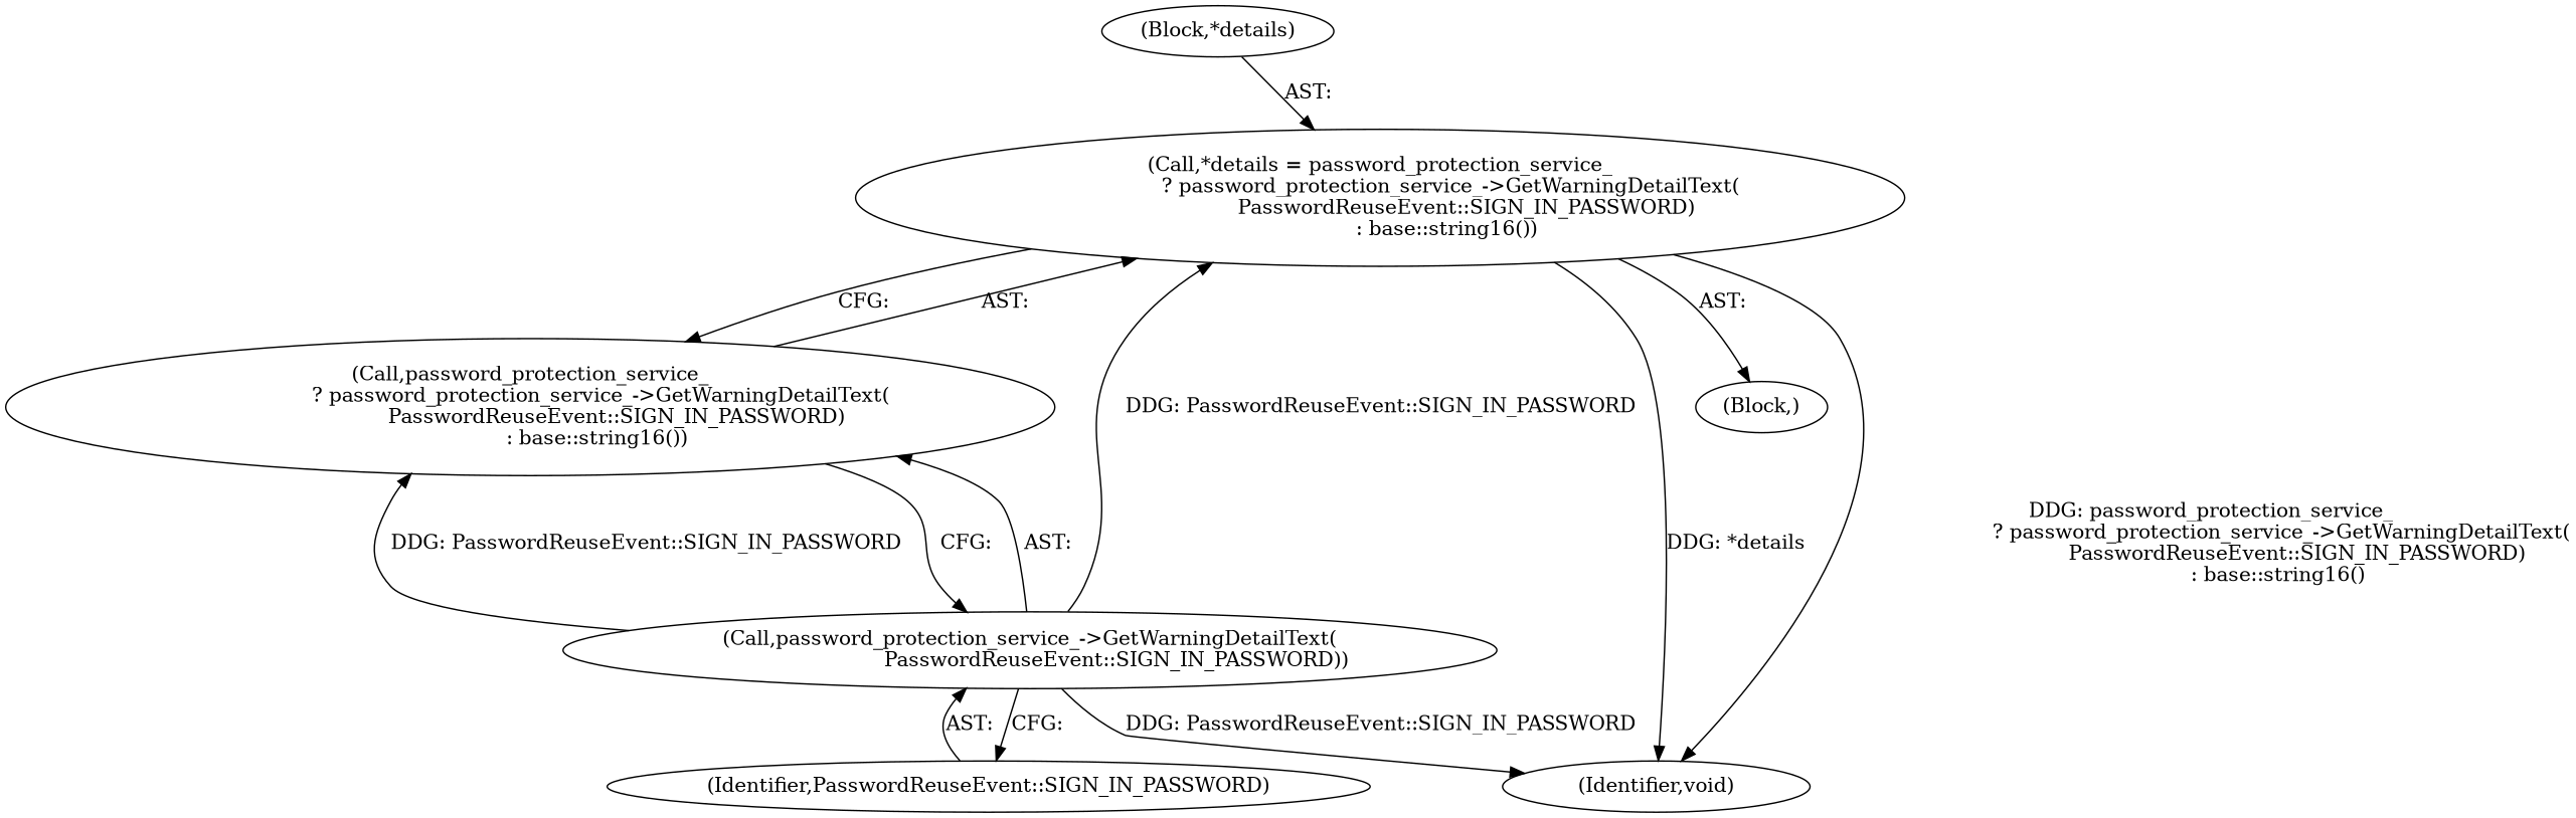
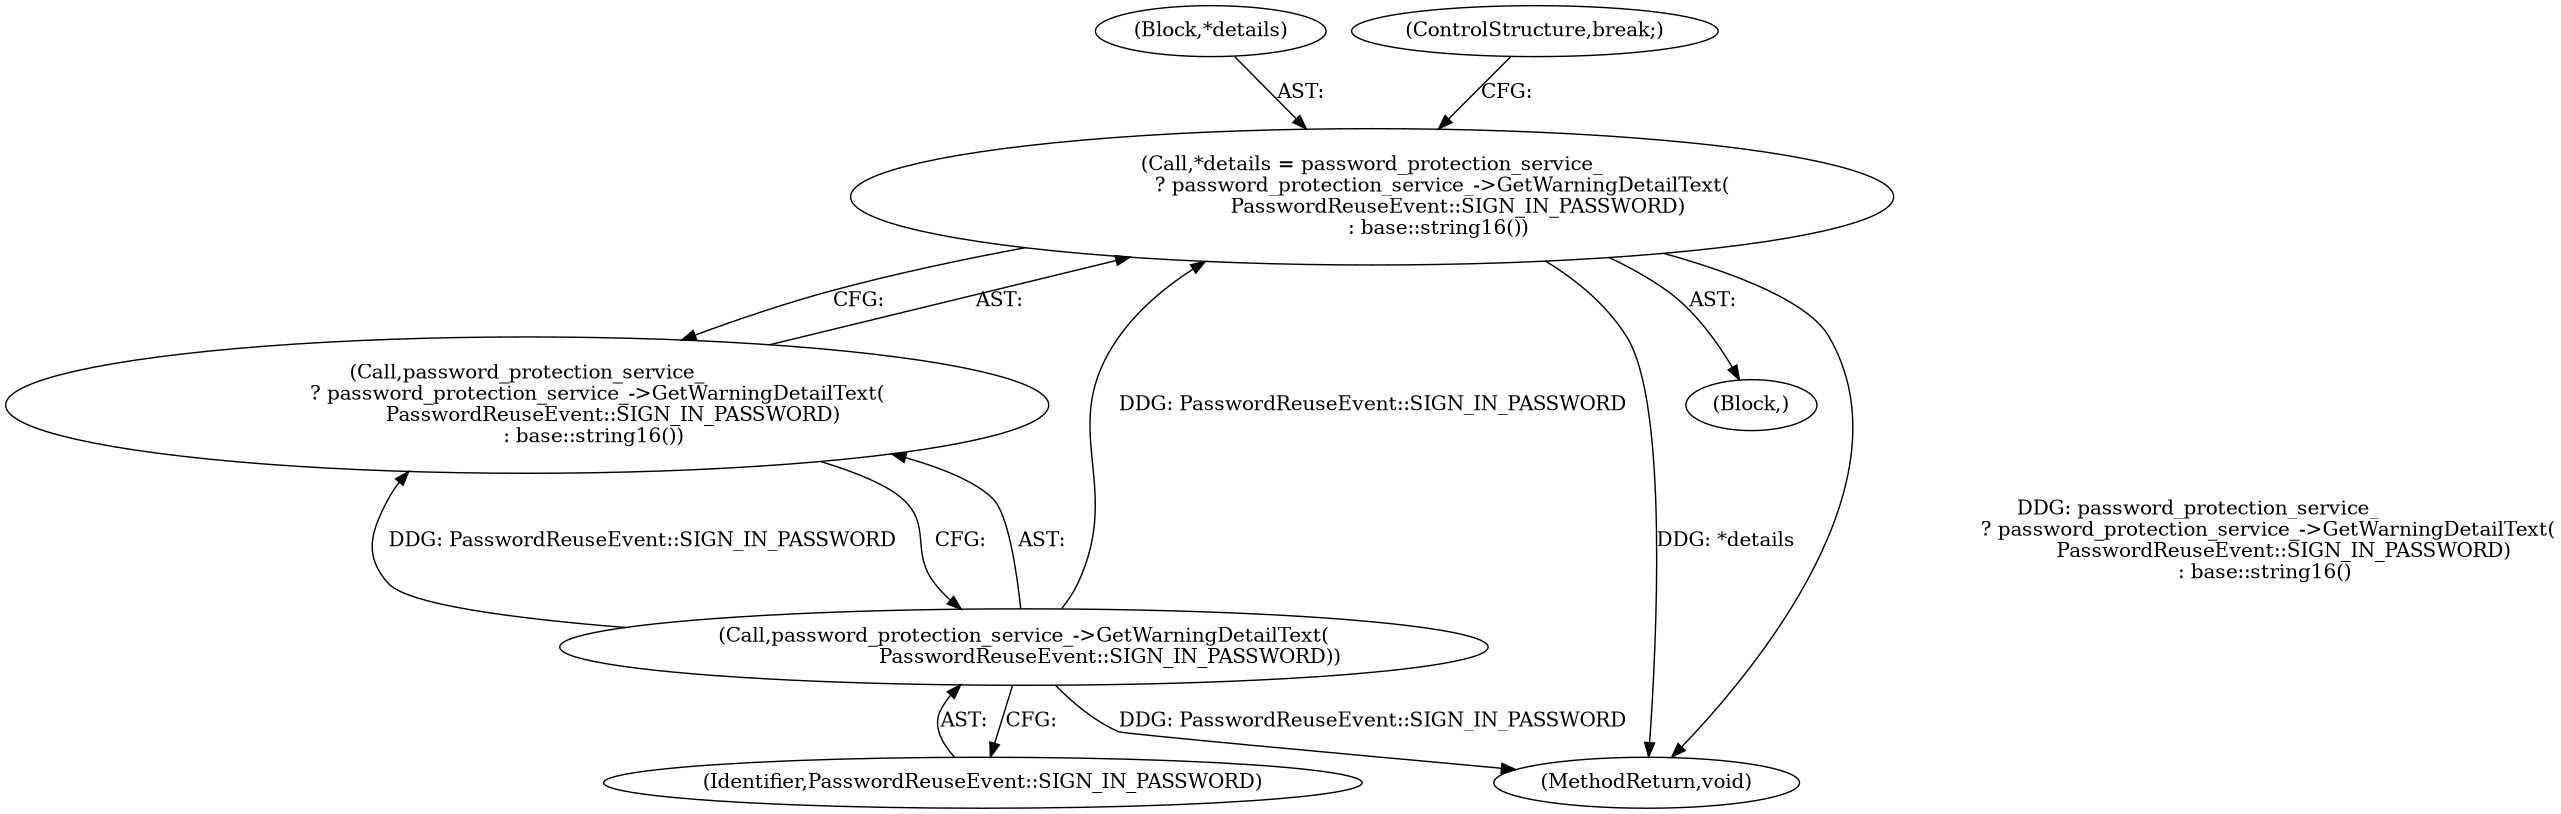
  digraph {
    n1 [label="(Call,*details = password_protection_service_\n                      ? password_protection_service_->GetWarningDetailText(\n                           PasswordReuseEvent::SIGN_IN_PASSWORD)\n                     : base::string16())"]
    n2 [label="(Call,password_protection_service_\n                      ? password_protection_service_->GetWarningDetailText(\n                           PasswordReuseEvent::SIGN_IN_PASSWORD)\n                     : base::string16())"]
-   n3 [label="(Identifier,void)"]
+   n3 [label="(MethodReturn,void)"]
    n4 [label="(Block,)"]
    n5 [label="(Call,password_protection_service_->GetWarningDetailText(\n                           PasswordReuseEvent::SIGN_IN_PASSWORD))"]
    n6 [label="(Identifier,PasswordReuseEvent::SIGN_IN_PASSWORD)"]
    n7 [label="(Block,*details)"]
+   n8 [label="(ControlStructure,break;)"]
    n1 -> n2 [label="CFG: "]
    n1 -> n3 [label="DDG: password_protection_service_\n                      ? password_protection_service_->GetWarningDetailText(\n                           PasswordReuseEvent::SIGN_IN_PASSWORD)\n                     : base::string16()"]
    n1 -> n3 [label="DDG: *details"]
    n1 -> n4 [label="AST: "]
    n2 -> n1 [label="AST: "]
    n2 -> n5 [label="CFG: "]
    n5 -> n1 [label="DDG: PasswordReuseEvent::SIGN_IN_PASSWORD"]
    n5 -> n2 [label="AST: "]
    n5 -> n2 [label="DDG: PasswordReuseEvent::SIGN_IN_PASSWORD"]
    n5 -> n3 [label="DDG: PasswordReuseEvent::SIGN_IN_PASSWORD"]
    n5 -> n6 [label="CFG: "]
    n6 -> n5 [label="AST: "]
    n7 -> n1 [label="AST: "]
+   n8 -> n1 [label="CFG: "]
  }
